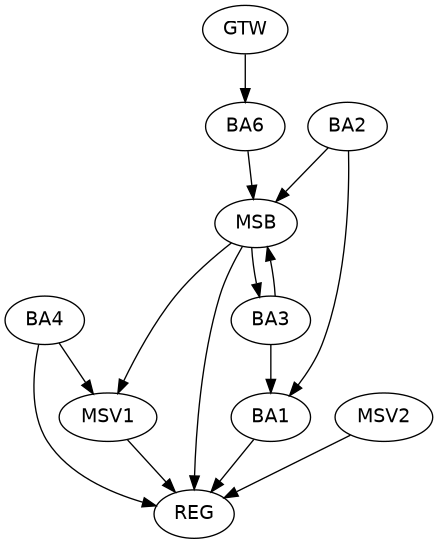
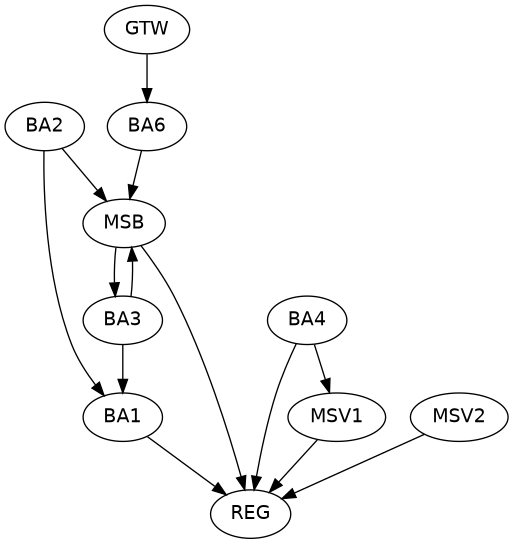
  strict digraph {
    fontname="DejaVu Sans"
    node [fontname="DejaVu Sans"]
    edge [fontname="DejaVu Sans"]
    n1 [label=BA1]
    n2 [label=REG]
    n3 [label=BA2]
    n4 [label=MSB]
    n5 [label=BA3]
    n6 [label=MSV1]
    n7 [label=BA4]
    n8 [label=MSV2]
    n9 [label=BA6]
    n10 [label=GTW]
    n1 -> n2
    n3 -> n1
    n3 -> n4
    n4 -> n2
    n4 -> n5
-   n4 -> n6
    n5 -> n1
    n5 -> n4
    n6 -> n2
    n7 -> n2
    n7 -> n6
    n8 -> n2
    n9 -> n4
    n10 -> n9
  }
